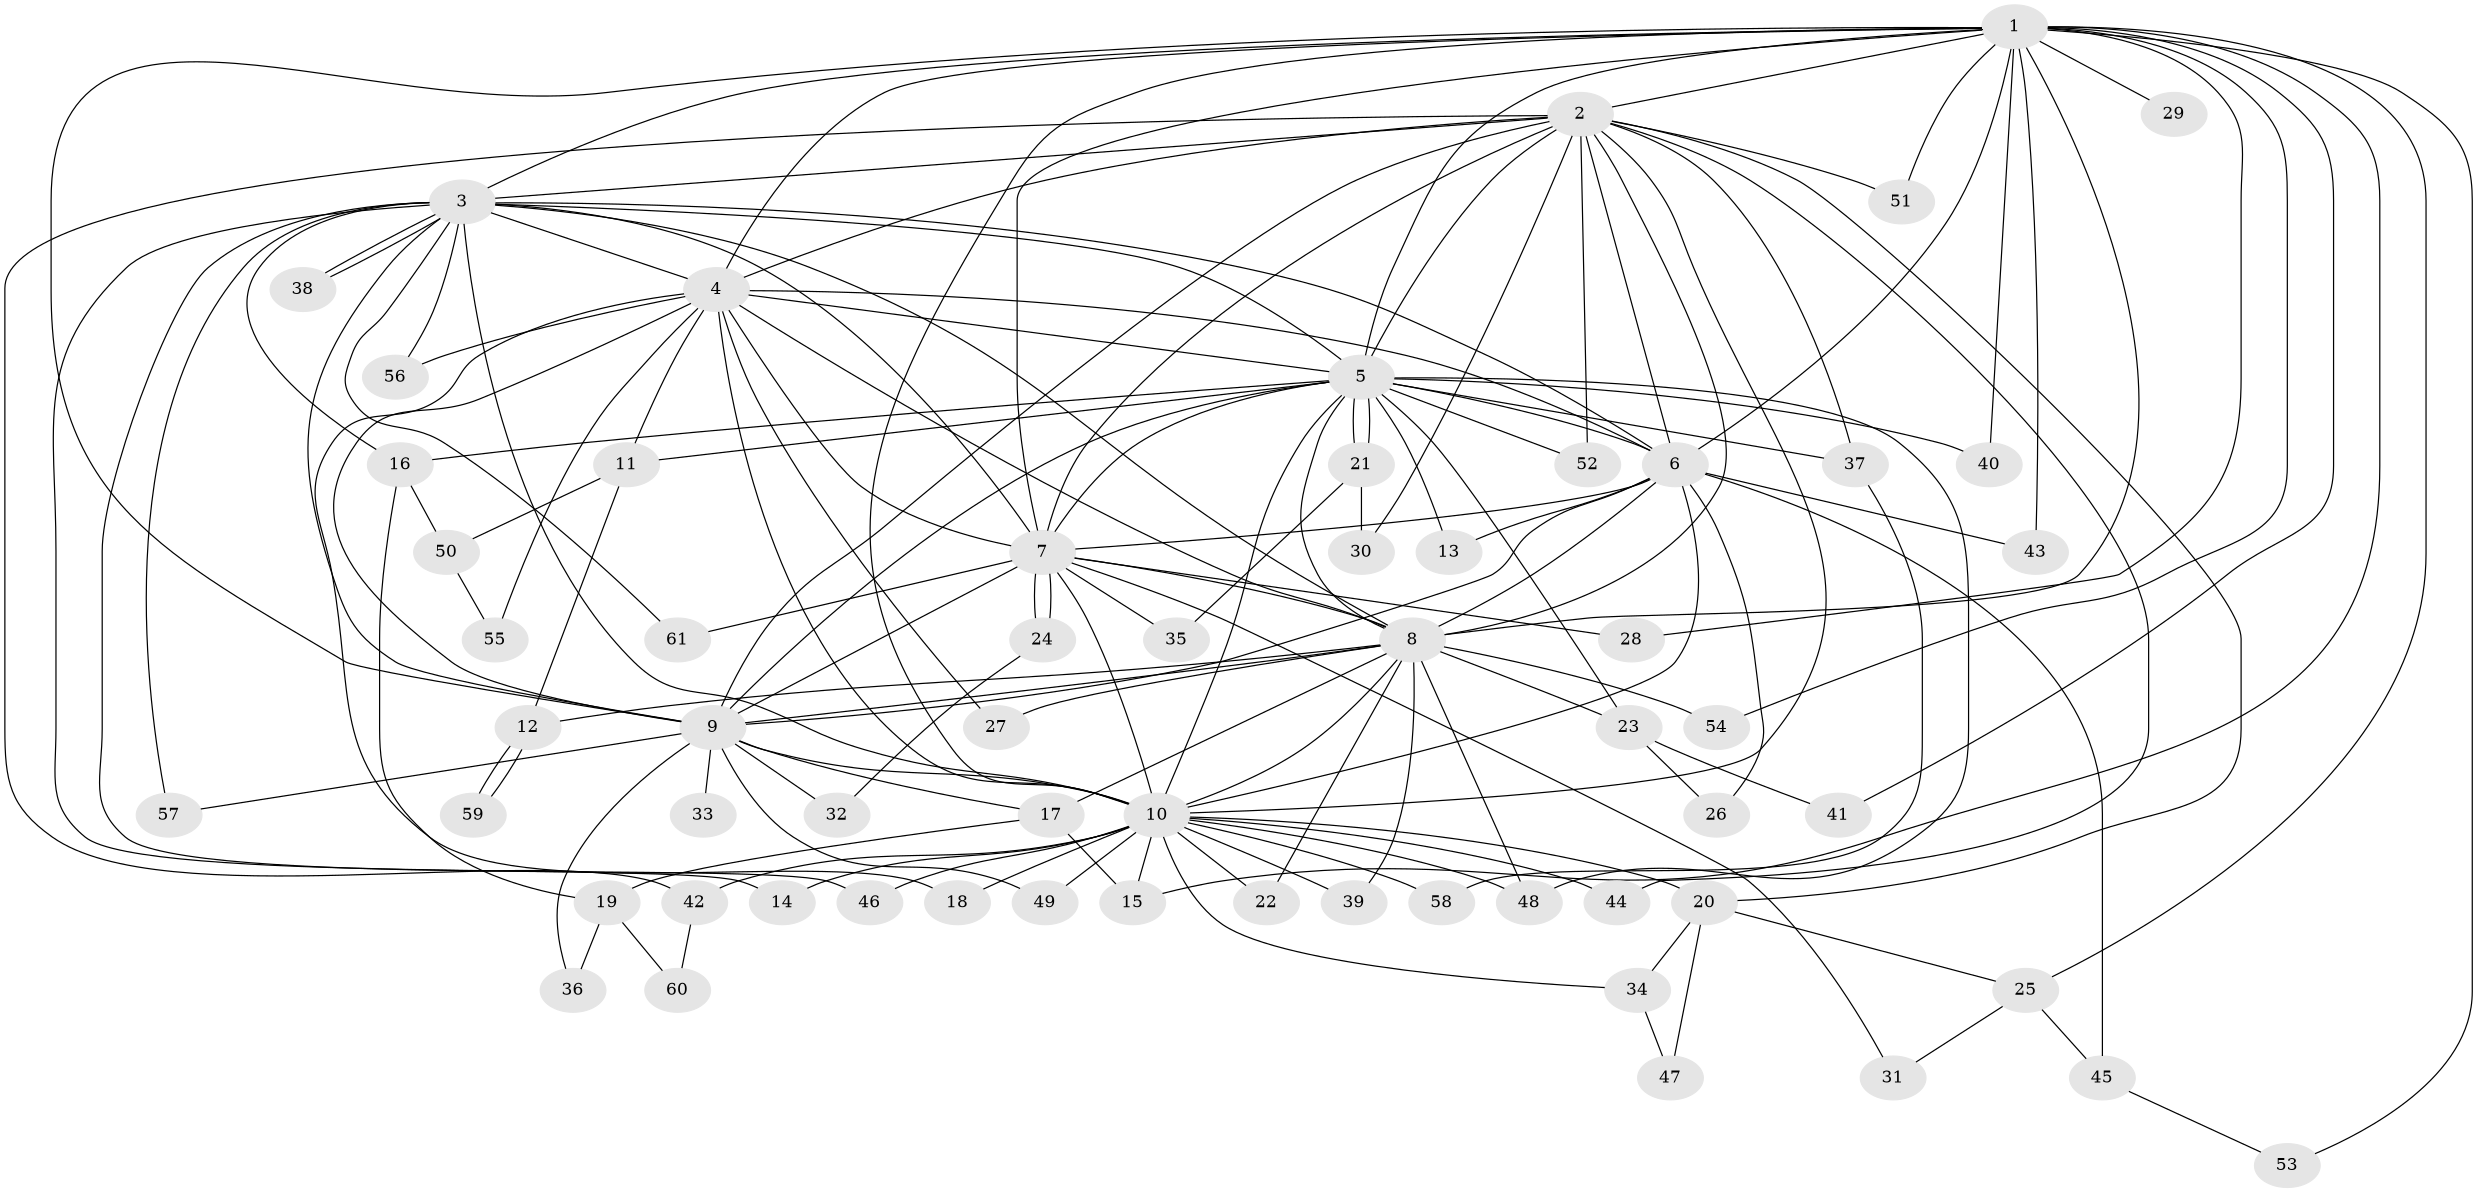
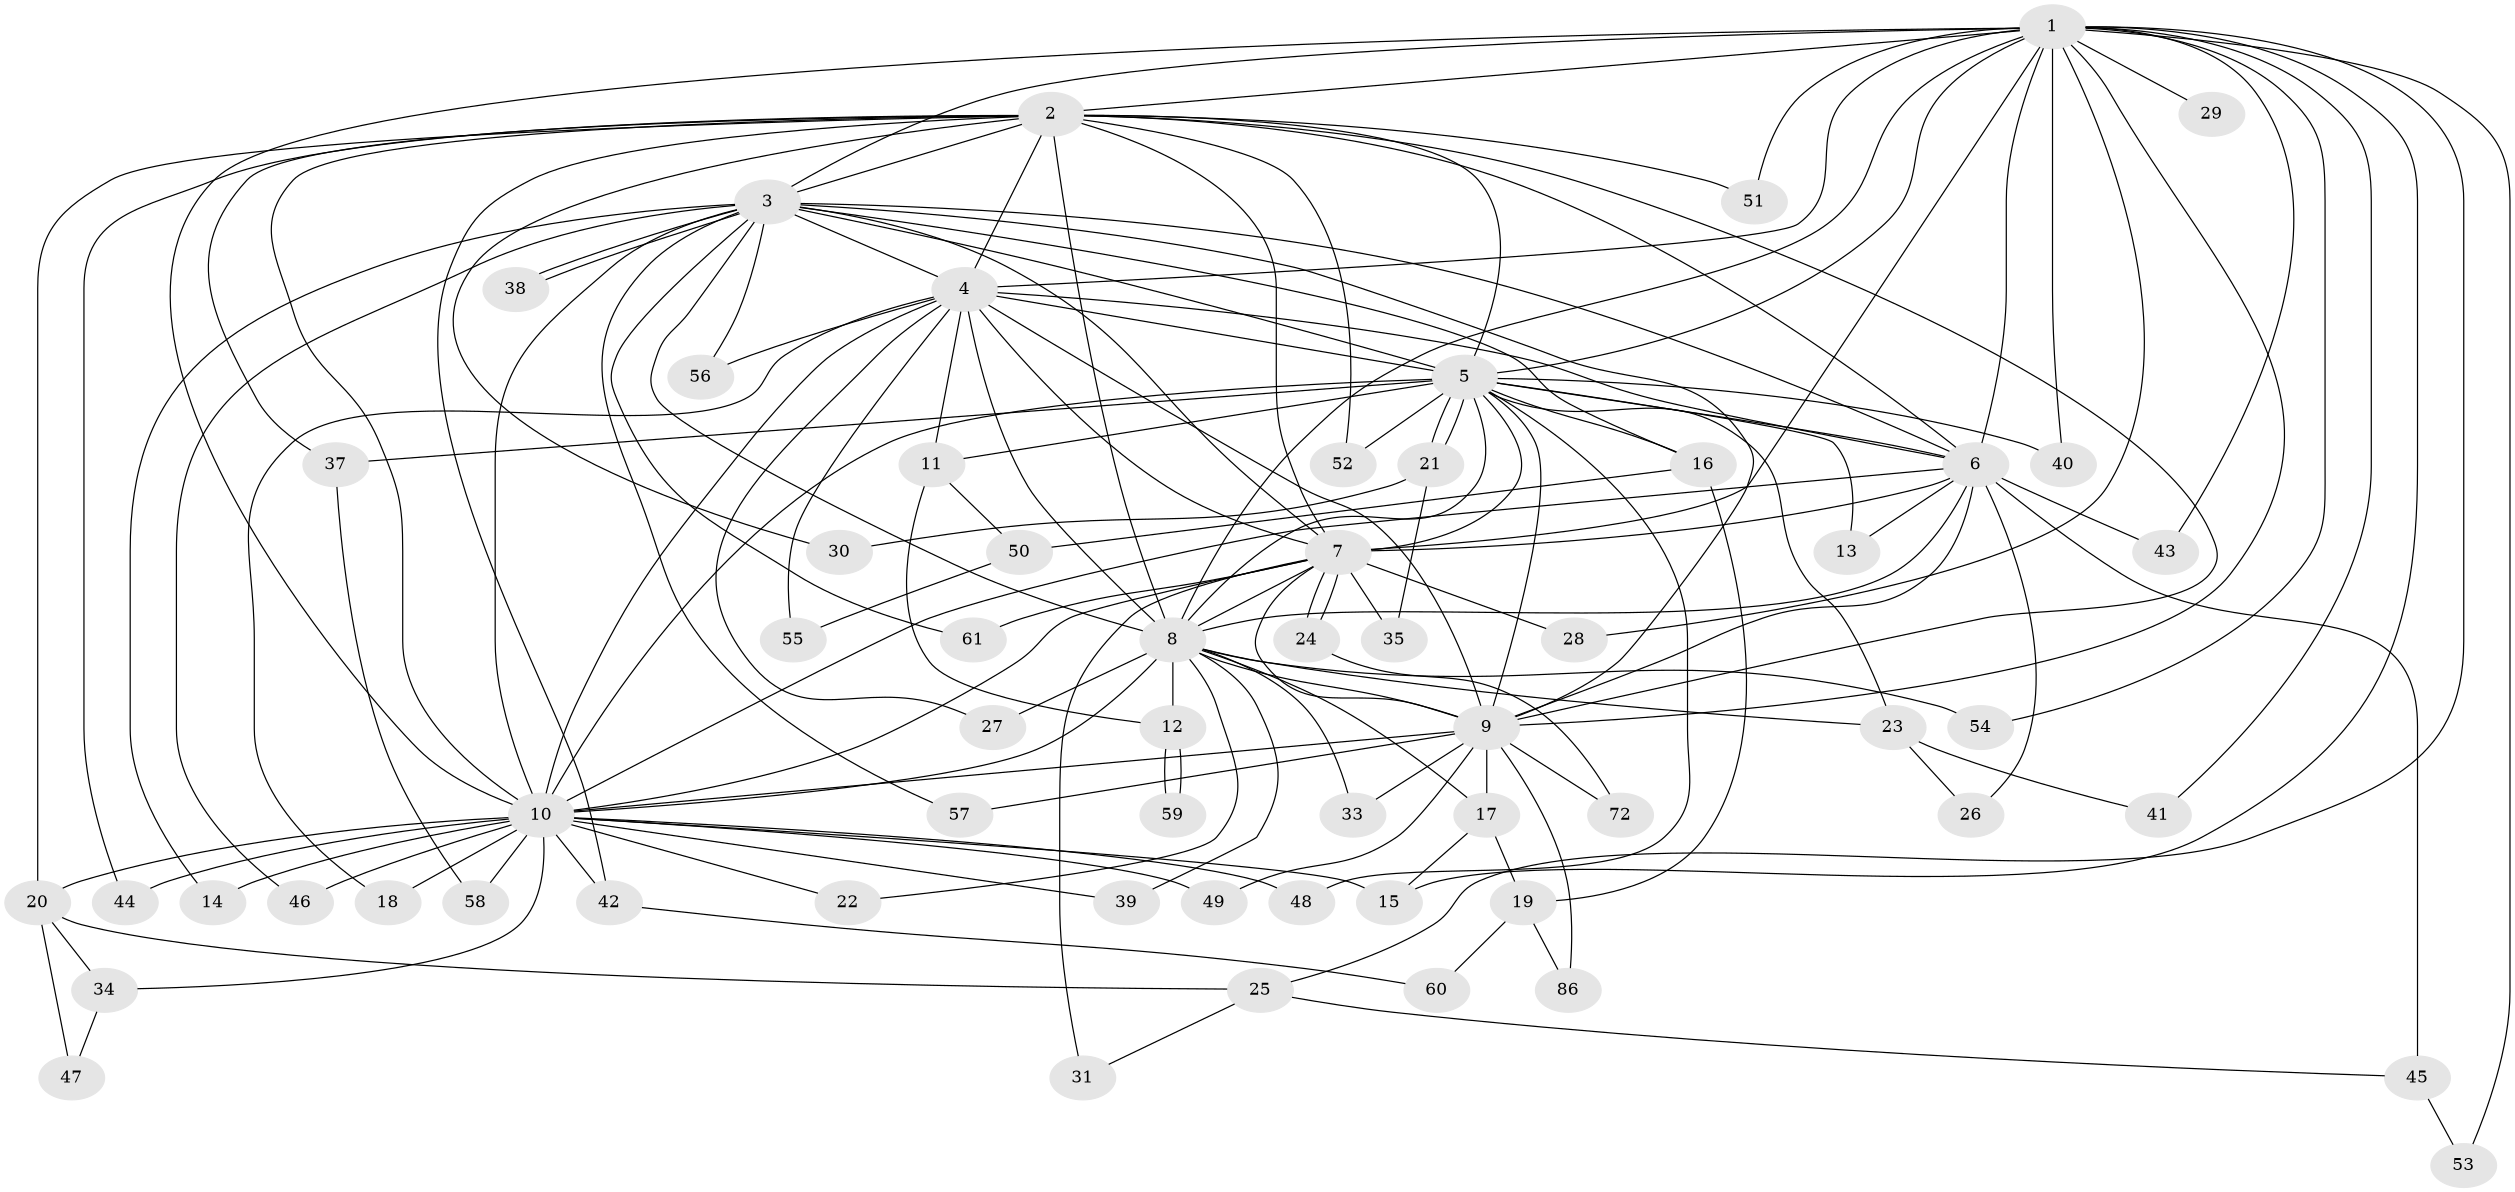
  graph {
    node [color=gray90 style=filled]
    1
    2
    3
    4
    5
    6
    7
    8
    9
    10
    15
    25
    28
    29
    40
    41
    43
    51
    53
    54
    20
    30
    37
    42
    44
    52
    14
    16
    38
    46
    56
    57
    61
    11
    18
    27
    55
    13
    21
    23
    48
    26
    45
    24
    31
    35
    12
    17
    22
    33
    39
-   32
-   36
+   32 [label=72]
+   36 [label=86]
    49
    34
    58
    47
    60
    50
    19
    59
    1 -- 2
    1 -- 3
    1 -- 4
    1 -- 5
    1 -- 6
    1 -- 7
    1 -- 8
    1 -- 9
    1 -- 10
    1 -- 15
    1 -- 25
    1 -- 28
    1 -- 29
    1 -- 40
    1 -- 41
    1 -- 43
    1 -- 51
    1 -- 53
    1 -- 54
    2 -- 3
    2 -- 4
    2 -- 5
    2 -- 6
    2 -- 7
    2 -- 8
    2 -- 9
    2 -- 10
    2 -- 51
    2 -- 20
    2 -- 30
    2 -- 37
    2 -- 42
    2 -- 44
    2 -- 52
    3 -- 4
    3 -- 5
    3 -- 6
    3 -- 7
    3 -- 8
    3 -- 9
    3 -- 10
    3 -- 14
    3 -- 16
    3 -- 38
    3 -- 38
    3 -- 46
    3 -- 56
    3 -- 57
    3 -- 61
    4 -- 5
    4 -- 6
    4 -- 7
    4 -- 8
    4 -- 9
    4 -- 10
    4 -- 56
    4 -- 11
    4 -- 18
    4 -- 27
    4 -- 55
    5 -- 6
    5 -- 7
    5 -- 8
    5 -- 9
    5 -- 10
    5 -- 40
    5 -- 37
    5 -- 52
    5 -- 16
    5 -- 11
    5 -- 13
    5 -- 21
    5 -- 21
    5 -- 23
    5 -- 48
    6 -- 7
    6 -- 8
    6 -- 9
    6 -- 10
    6 -- 43
    6 -- 13
    6 -- 26
    6 -- 45
    7 -- 8
    7 -- 9
    7 -- 10
    7 -- 28
    7 -- 61
    7 -- 24
    7 -- 24
    7 -- 31
    7 -- 35
    8 -- 9
    8 -- 10
    8 -- 54
    8 -- 27
    8 -- 23
    8 -- 12
    8 -- 17
    8 -- 22
-   8 -- 48
+   8 -- 33
    8 -- 39
    9 -- 10
    9 -- 57
    9 -- 17
    9 -- 33
    9 -- 32
    9 -- 36
    9 -- 49
    10 -- 15
    10 -- 20
    10 -- 42
    10 -- 44
    10 -- 14
    10 -- 46
    10 -- 18
    10 -- 48
    10 -- 22
    10 -- 39
    10 -- 49
    10 -- 34
    10 -- 58
    25 -- 45
    25 -- 31
    20 -- 25
    20 -- 34
    20 -- 47
    37 -- 58
    42 -- 60
    16 -- 50
    16 -- 19
    11 -- 12
    11 -- 50
    21 -- 30
    21 -- 35
    23 -- 41
    23 -- 26
    45 -- 53
    24 -- 32
    12 -- 59
    12 -- 59
    17 -- 15
    17 -- 19
    34 -- 47
    50 -- 55
    19 -- 36
    19 -- 60
  }
